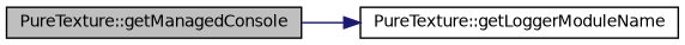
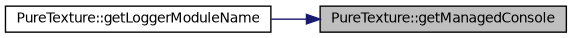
  digraph {
    rankdir=LR
    node [color=black fontname=Helvetica fontsize=10 shape=record style=filled]
    n1 [fillcolor=grey75 fontcolor=black height=0.2 label="PureTexture::getManagedConsole" width=0.4]
    n2 [fillcolor=white height=0.2 label="PureTexture::getLoggerModuleName" width=0.4]
-   n1 -> n2 [color=midnightblue fontname=Helvetica fontsize=10 labelfontname=Helvetica labelfontsize=10 style=solid]
+   n2 -> n1 [color=midnightblue fontname=Helvetica fontsize=10 labelfontname=Helvetica labelfontsize=10 style=solid]
  }
